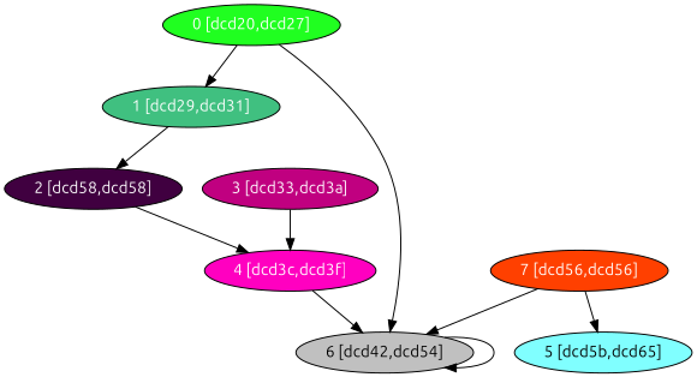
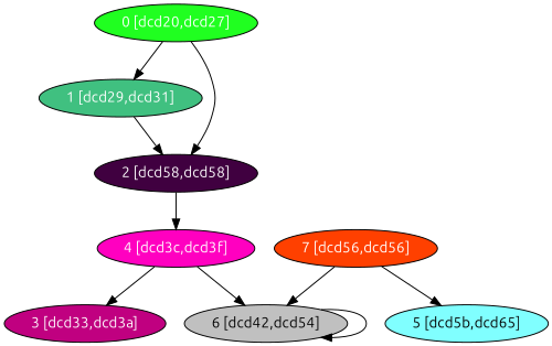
  digraph {
    fontname=Ubuntu
    node [fontcolor="#ffffff" fontname=Ubuntu shape=oval style=filled]
    edge [fontname=Ubuntu]
    n1 [fillcolor="#20FF20" label="0 [dcd20,dcd27]"]
    n2 [fillcolor="#40C080" label="1 [dcd29,dcd31]"]
    n3 [fillcolor="#400040" label="2 [dcd58,dcd58]"]
    n4 [fillcolor="#FF00C0" label="4 [dcd3c,dcd3f]"]
    n5 [fillcolor="#C00080" label="3 [dcd33,dcd3a]"]
    n6 [fillcolor="#80FFFF" fontcolor="#000000" label="5 [dcd5b,dcd65]"]
    n7 [fillcolor="#C0C0C0" fontcolor="#000000" label="6 [dcd42,dcd54]"]
    n8 [fillcolor="#FF4000" label="7 [dcd56,dcd56]"]
    n1 -> n2
-   n1 -> n7
+   n1 -> n3
    n2 -> n3
    n3 -> n4
    n4 -> n7
-   n5 -> n4
+   n4 -> n5
    n7 -> n7
    n8 -> n6
    n8 -> n7
  }
